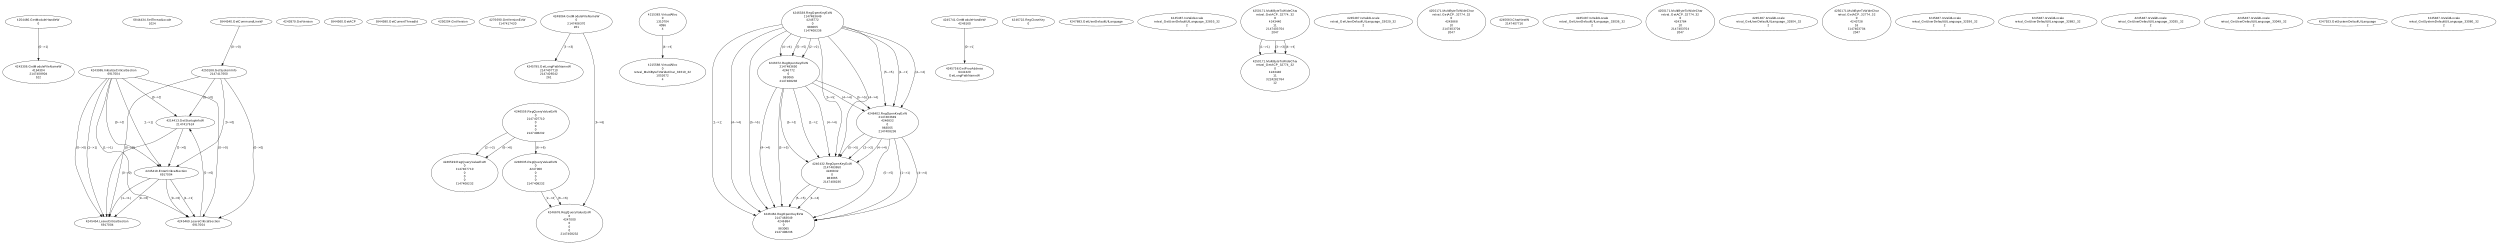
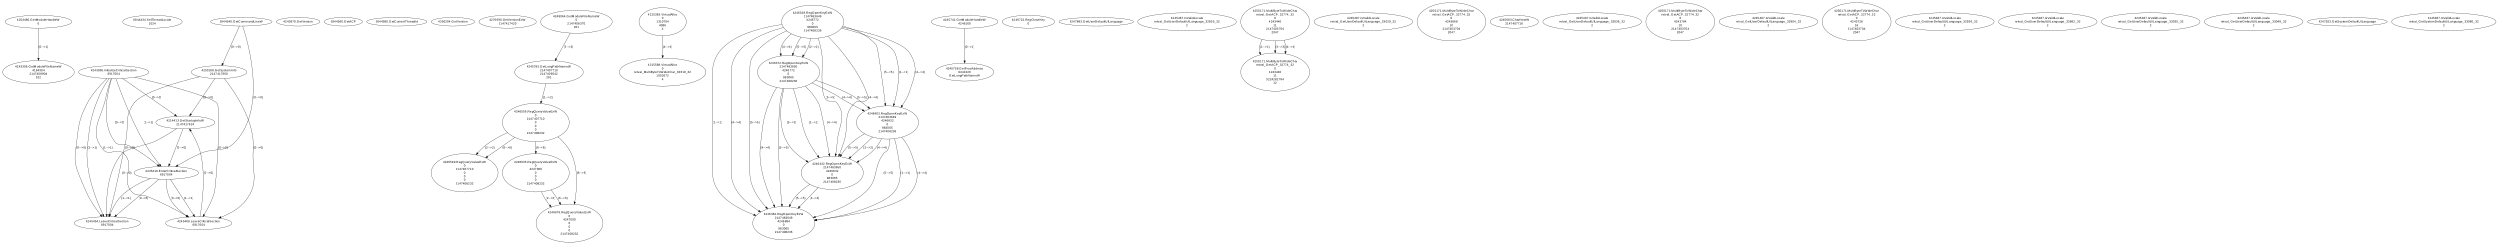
  digraph {
    fontname="Liberation Sans"
    node [fontname="Liberation Sans"]
    edge [fontname="Liberation Sans"]
    n1 [label="4254480.GetModuleHandleW\n0"]
    n2 [label="4243306.GetModuleFileNameW\n4194304\n2147408904\n522"]
    n3 [label="6844434.SetThreadLocale\n1024"]
    n4 [label="4243965.InitializeCriticalSection\n6917004"]
    n5 [label="4214413.GetStartupInfoW\n2147417624"]
    n6 [label="4245418.EnterCriticalSection\n6917004"]
    n7 [label="4245469.LeaveCriticalSection\n6917004"]
    n8 [label="4245454.LeaveCriticalSection\n6917004"]
    n9 [label="4250188.GetSystemInfo\n2147417660"]
    n10 [label="4243979.GetVersion\n"]
    n11 [label="6844540.GetCommandLineW\n"]
    n12 [label="6844560.GetACP\n"]
    n13 [label="6844580.GetCurrentThreadId\n"]
    n14 [label="4250204.GetVersion\n"]
    n15 [label="4276690.GetVersionExW\n2147417420"]
    n16 [label="4248064.GetModuleFileNameW\n0\n2147408370\n261"]
    n17 [label="4245785.GetLongPathNameW\n2147407710\n2147406542\n261"]
    n18 [label="4246556.RegQueryValueExW\n0\n2147407710\n0\n0\n0\n2147408232"]
    n19 [label="4215383.VirtualAlloc\n0\n1310704\n4096\n4"]
    n20 [label="4215588.VirtualAlloc\n0\nretval_MultiByteToWideChar_33610_32\n1052672\n4"]
    n21 [label="4246338.RegOpenKeyExW\n2147483649\n4246772\n0\n983065\n2147408236"]
    n22 [label="4246372.RegOpenKeyExW\n2147483650\n4246772\n0\n983065\n2147408236"]
    n23 [label="4246402.RegOpenKeyExW\n2147483649\n4246832\n0\n983065\n2147408236"]
    n24 [label="4246432.RegOpenKeyExW\n2147483650\n4246832\n0\n983065\n2147408236"]
    n25 [label="4246462.RegOpenKeyExW\n2147483649\n4246884\n0\n983065\n2147408236"]
    n26 [label="4245741.GetModuleHandleW\n4246160"]
    n27 [label="4245758.GetProcAddress\n9441320\nGetLongPathNameW"]
    n28 [label="4246599.RegQueryValueExW\n0\n2147407710\n0\n0\n0\n2147408232"]
    n29 [label="4246635.RegQueryValueExW\n0\n4247000\n0\n0\n0\n2147408232"]
    n30 [label="4246676.RegQueryValueExW\n0\n4247000\n0\n0\n0\n2147408232"]
    n31 [label="4246722.RegCloseKey\n0"]
    n32 [label="4247883.GetUserDefaultUILanguage\n"]
    n33 [label="4245487.IsValidLocale\nretval_GetUserDefaultUILanguage_32855_32\n2"]
    n34 [label="4250171.MultiByteToWideChar\nretval_GetACP_32774_32\n0\n4243440\n11\n2147403704\n2047"]
    n35 [label="4250171.MultiByteToWideChar\nretval_GetACP_32774_32\n0\n4243440\n11\n3224282764\n12"]
    n36 [label="4245487.IsValidLocale\nretval_GetUserDefaultUILanguage_33029_32\n2"]
    n37 [label="4250171.MultiByteToWideChar\nretval_GetACP_32774_32\n0\n4243868\n10\n2147403704\n2047"]
    n38 [label="4245683.CharNextW\n2147407716"]
    n39 [label="4245487.IsValidLocale\nretval_GetUserDefaultUILanguage_33036_32\n2"]
    n40 [label="4250171.MultiByteToWideChar\nretval_GetACP_32774_32\n0\n4243784\n10\n2147403704\n2047"]
    n41 [label="4245487.IsValidLocale\nretval_GetUserDefaultUILanguage_32904_32\n2"]
    n42 [label="4250171.MultiByteToWideChar\nretval_GetACP_32774_32\n0\n4243728\n16\n2147403704\n2047"]
    n43 [label="4245487.IsValidLocale\nretval_GetUserDefaultUILanguage_32936_32\n2"]
    n44 [label="4245487.IsValidLocale\nretval_GetUserDefaultUILanguage_32882_32\n2"]
    n45 [label="4245487.IsValidLocale\nretval_GetUserDefaultUILanguage_33035_32\n2"]
    n46 [label="4245487.IsValidLocale\nretval_GetUserDefaultUILanguage_33049_32\n2"]
    n47 [label="4247923.GetSystemDefaultUILanguage\n"]
    n48 [label="4245487.IsValidLocale\nretval_GetSystemDefaultUILanguage_33080_32\n2"]
    n1 -> n2 [label="(0-->1)"]
    n4 -> n5 [label="(0-->0)"]
    n4 -> n6 [label="(1-->1)"]
    n4 -> n6 [label="(0-->0)"]
    n4 -> n7 [label="(1-->1)"]
    n4 -> n7 [label="(0-->0)"]
    n4 -> n8 [label="(1-->1)"]
    n4 -> n8 [label="(0-->0)"]
    n5 -> n6 [label="(0-->0)"]
    n5 -> n8 [label="(0-->0)"]
    n6 -> n7 [label="(1-->1)"]
    n6 -> n7 [label="(0-->0)"]
    n6 -> n8 [label="(1-->1)"]
    n6 -> n8 [label="(0-->0)"]
    n7 -> n5 [label="(0-->0)"]
    n9 -> n5 [label="(0-->0)"]
-   n9 -> n6 [label="(0-->0)"]
+   n11 -> n6 [label="(0-->0)"]
    n9 -> n7 [label="(0-->0)"]
    n9 -> n8 [label="(0-->0)"]
    n11 -> n9 [label="(0-->0)"]
    n16 -> n17 [label="(3-->3)"]
+   n17 -> n18 [label="(1-->2)"]
    n18 -> n28 [label="(2-->2)"]
    n18 -> n28 [label="(6-->6)"]
    n18 -> n29 [label="(6-->6)"]
-   n16 -> n30 [label="(6-->6)"]
+   n18 -> n30 [label="(6-->6)"]
    n19 -> n20 [label="(4-->4)"]
    n21 -> n22 [label="(2-->2)"]
    n21 -> n22 [label="(4-->4)"]
    n21 -> n22 [label="(5-->5)"]
    n21 -> n23 [label="(1-->1)"]
    n21 -> n23 [label="(4-->4)"]
    n21 -> n23 [label="(5-->5)"]
    n21 -> n24 [label="(4-->4)"]
    n21 -> n24 [label="(5-->5)"]
    n21 -> n25 [label="(1-->1)"]
    n21 -> n25 [label="(4-->4)"]
    n21 -> n25 [label="(5-->5)"]
    n22 -> n23 [label="(4-->4)"]
    n22 -> n23 [label="(5-->5)"]
    n22 -> n24 [label="(1-->1)"]
    n22 -> n24 [label="(4-->4)"]
    n22 -> n24 [label="(5-->5)"]
    n22 -> n25 [label="(4-->4)"]
    n22 -> n25 [label="(5-->5)"]
    n23 -> n24 [label="(2-->2)"]
    n23 -> n24 [label="(4-->4)"]
    n23 -> n24 [label="(5-->5)"]
    n23 -> n25 [label="(1-->1)"]
    n23 -> n25 [label="(4-->4)"]
    n23 -> n25 [label="(5-->5)"]
    n24 -> n25 [label="(4-->4)"]
    n24 -> n25 [label="(5-->5)"]
    n26 -> n27 [label="(0-->1)"]
    n29 -> n30 [label="(2-->2)"]
    n29 -> n30 [label="(6-->6)"]
    n34 -> n35 [label="(1-->1)"]
    n34 -> n35 [label="(3-->3)"]
    n34 -> n35 [label="(4-->4)"]
  }
